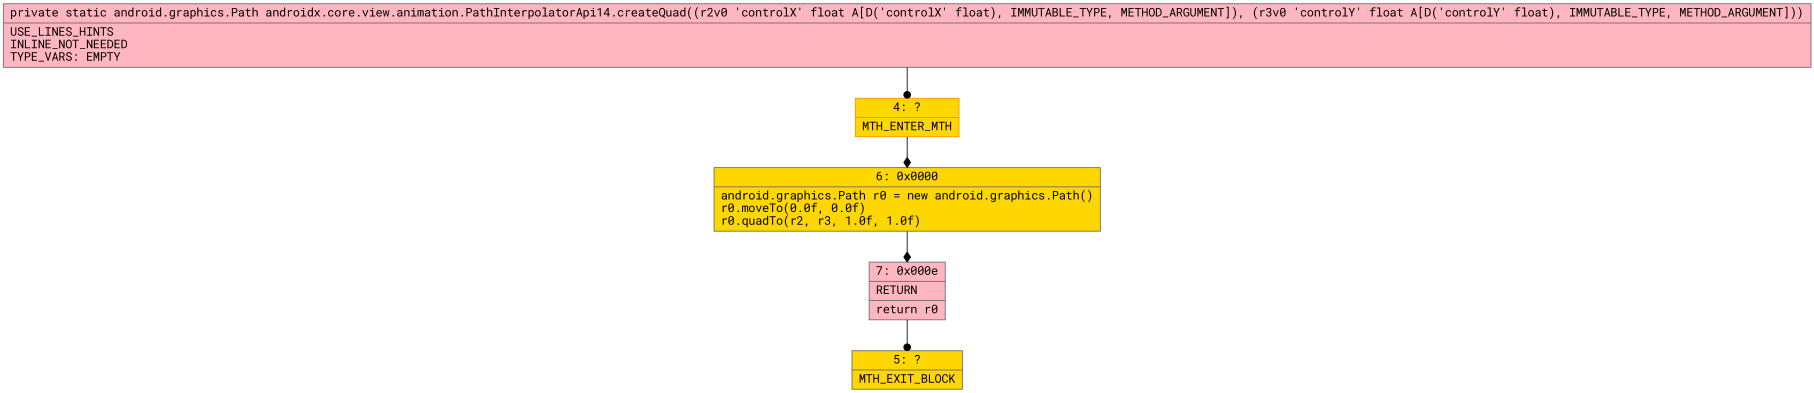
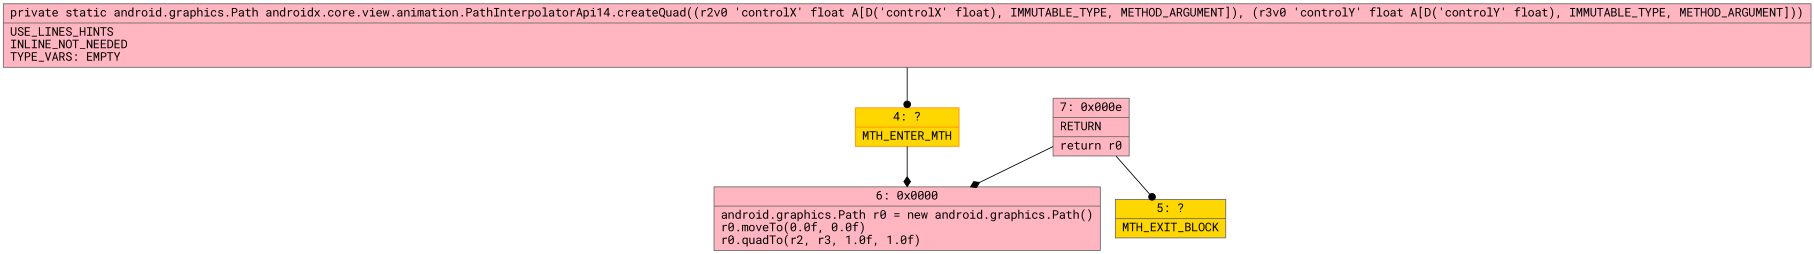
  digraph {
    fontname="Roboto Mono"
    node [color=gray40 fillcolor=gold fontname="Roboto Mono" shape=record style=filled]
    edge [arrowhead=diamond fontname="Roboto Mono"]
    n1 [color=darkorange label="{4\:\ ?|MTH_ENTER_MTH\l}"]
-   n2 [label="{6\:\ 0x0000|android.graphics.Path r0 = new android.graphics.Path()\lr0.moveTo(0.0f, 0.0f)\lr0.quadTo(r2, r3, 1.0f, 1.0f)\l}"]
+   n2 [fillcolor=lightpink label="{6\:\ 0x0000|android.graphics.Path r0 = new android.graphics.Path()\lr0.moveTo(0.0f, 0.0f)\lr0.quadTo(r2, r3, 1.0f, 1.0f)\l}"]
    n3 [fillcolor=lightpink label="{7\:\ 0x000e|RETURN\l|return r0\l}"]
    n4 [label="{5\:\ ?|MTH_EXIT_BLOCK\l}"]
    n5 [fillcolor=lightpink label="{private static android.graphics.Path androidx.core.view.animation.PathInterpolatorApi14.createQuad((r2v0 'controlX' float A[D('controlX' float), IMMUTABLE_TYPE, METHOD_ARGUMENT]), (r3v0 'controlY' float A[D('controlY' float), IMMUTABLE_TYPE, METHOD_ARGUMENT]))  | USE_LINES_HINTS\lINLINE_NOT_NEEDED\lTYPE_VARS: EMPTY\l}"]
    n1 -> n2
-   n2 -> n3
+   n3 -> n2
    n3 -> n4 [arrowhead=dot]
    n5 -> n1 [arrowhead=dot]
  }
